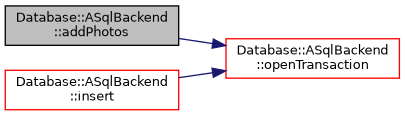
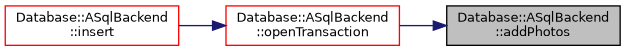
  digraph {
    rankdir=LR
    node [color=red fillcolor=white fontname=Helvetica fontsize=10 shape=record style=filled]
    edge [color=midnightblue fontname=Helvetica fontsize=10 labelfontname=Helvetica labelfontsize=10 style=solid]
    n1 [color=black fillcolor=grey75 fontcolor=black height=0.2 label="Database::ASqlBackend\l::addPhotos" width=0.4]
    n2 [height=0.2 label="Database::ASqlBackend\l::openTransaction" width=0.4]
    n3 [height=0.2 label="Database::ASqlBackend\l::insert" width=0.4]
-   n1 -> n2
+   n2 -> n1
    n3 -> n2
  }
